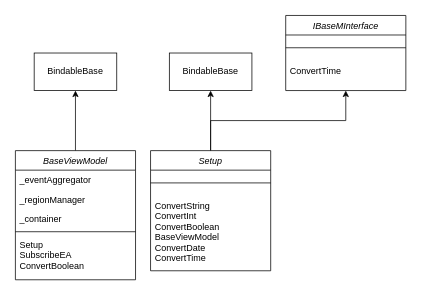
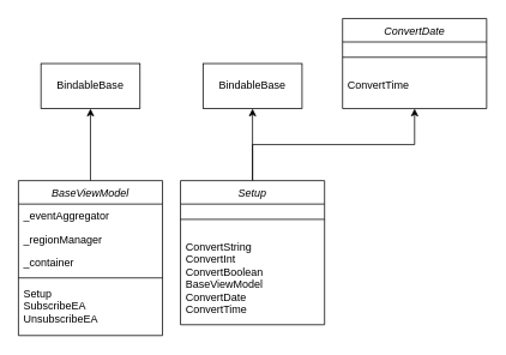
  <mxCell id="0" />
  <mxCell id="1" parent="0" />
  <mxCell id="2" style="edgeStyle=orthogonalEdgeStyle;rounded=0;orthogonalLoop=1;jettySize=auto;html=1;exitX=0.5;exitY=0;exitDx=0;exitDy=0;entryX=0.5;entryY=1;entryDx=0;entryDy=0;" parent="1" source="3" target="9" edge="1"><mxGeometry relative="1" as="geometry" /></mxCell>
  <mxCell id="3" value="BaseViewModel" style="swimlane;fontStyle=2;align=center;verticalAlign=top;childLayout=stackLayout;horizontal=1;startSize=26;horizontalStack=0;resizeParent=1;resizeLast=0;collapsible=1;marginBottom=0;rounded=0;shadow=0;strokeWidth=1;" parent="1" vertex="1"><mxGeometry x="20" y="200" width="160" height="172" as="geometry"><mxRectangle x="230" y="140" width="160" height="26" as="alternateBounds" /></mxGeometry></mxCell>
  <mxCell id="4" value="_eventAggregator" style="text;align=left;verticalAlign=top;spacingLeft=4;spacingRight=4;overflow=hidden;rotatable=0;points=[[0,0.5],[1,0.5]];portConstraint=eastwest;" parent="3" vertex="1"><mxGeometry y="26" width="160" height="26" as="geometry" /></mxCell>
  <mxCell id="5" value="_regionManager" style="text;align=left;verticalAlign=top;spacingLeft=4;spacingRight=4;overflow=hidden;rotatable=0;points=[[0,0.5],[1,0.5]];portConstraint=eastwest;rounded=0;shadow=0;html=0;" parent="3" vertex="1"><mxGeometry y="52" width="160" height="26" as="geometry" /></mxCell>
  <mxCell id="6" value="_container" style="text;align=left;verticalAlign=top;spacingLeft=4;spacingRight=4;overflow=hidden;rotatable=0;points=[[0,0.5],[1,0.5]];portConstraint=eastwest;rounded=0;shadow=0;html=0;" parent="3" vertex="1"><mxGeometry y="78" width="160" height="26" as="geometry" /></mxCell>
  <mxCell id="7" value="" style="line;html=1;strokeWidth=1;align=left;verticalAlign=middle;spacingTop=-1;spacingLeft=3;spacingRight=3;rotatable=0;labelPosition=right;points=[];portConstraint=eastwest;" parent="3" vertex="1"><mxGeometry y="104" width="160" height="8" as="geometry" /></mxCell>
- <mxCell id="8" value="Setup&#10;SubscribeEA&#10;ConvertBoolean" style="text;align=left;verticalAlign=top;spacingLeft=4;spacingRight=4;overflow=hidden;rotatable=0;points=[[0,0.5],[1,0.5]];portConstraint=eastwest;" parent="3" vertex="1"><mxGeometry y="112" width="160" height="60" as="geometry" /></mxCell>
+ <mxCell id="8" value="Setup&#10;SubscribeEA&#10;UnsubscribeEA" style="text;align=left;verticalAlign=top;spacingLeft=4;spacingRight=4;overflow=hidden;rotatable=0;points=[[0,0.5],[1,0.5]];portConstraint=eastwest;" parent="3" vertex="1"><mxGeometry y="112" width="160" height="60" as="geometry" /></mxCell>
  <mxCell id="9" value="BindableBase" style="html=1;whiteSpace=wrap;" parent="1" vertex="1"><mxGeometry x="45" y="70" width="110" height="50" as="geometry" /></mxCell>
  <mxCell id="10" style="rounded=0;orthogonalLoop=1;jettySize=auto;html=1;exitX=0.5;exitY=0;exitDx=0;exitDy=0;entryX=0.5;entryY=1;entryDx=0;entryDy=0;" parent="1" source="12" target="15" edge="1"><mxGeometry relative="1" as="geometry"><mxPoint x="280" y="150" as="targetPoint" /></mxGeometry></mxCell>
  <mxCell id="11" style="edgeStyle=orthogonalEdgeStyle;rounded=0;orthogonalLoop=1;jettySize=auto;html=1;exitX=0.5;exitY=0;exitDx=0;exitDy=0;" parent="1" source="12" edge="1"><mxGeometry relative="1" as="geometry"><mxPoint x="460" y="120" as="targetPoint" /><Array as="points"><mxPoint x="280" y="160" /><mxPoint x="460" y="160" /></Array></mxGeometry></mxCell>
  <mxCell id="12" value="Setup" style="swimlane;fontStyle=2;align=center;verticalAlign=top;childLayout=stackLayout;horizontal=1;startSize=26;horizontalStack=0;resizeParent=1;resizeLast=0;collapsible=1;marginBottom=0;rounded=0;shadow=0;strokeWidth=1;" parent="1" vertex="1"><mxGeometry x="200" y="200" width="160" height="160" as="geometry"><mxRectangle x="230" y="140" width="160" height="26" as="alternateBounds" /></mxGeometry></mxCell>
  <mxCell id="13" value="" style="line;html=1;strokeWidth=1;align=left;verticalAlign=middle;spacingTop=-1;spacingLeft=3;spacingRight=3;rotatable=0;labelPosition=right;points=[];portConstraint=eastwest;" parent="12" vertex="1"><mxGeometry y="26" width="160" height="34" as="geometry" /></mxCell>
  <mxCell id="14" value="ConvertString&#10;ConvertInt&#10;ConvertBoolean&#10;BaseViewModel&#10;ConvertDate&#10;ConvertTime&#10;" style="text;align=left;verticalAlign=top;spacingLeft=4;spacingRight=4;overflow=hidden;rotatable=0;points=[[0,0.5],[1,0.5]];portConstraint=eastwest;" parent="12" vertex="1"><mxGeometry y="60" width="160" height="90" as="geometry" /></mxCell>
  <mxCell id="15" value="BindableBase" style="html=1;whiteSpace=wrap;" parent="1" vertex="1"><mxGeometry x="225" y="70" width="110" height="50" as="geometry" /></mxCell>
- <mxCell id="16" value="IBaseMInterface" style="swimlane;fontStyle=2;align=center;verticalAlign=top;childLayout=stackLayout;horizontal=1;startSize=26;horizontalStack=0;resizeParent=1;resizeLast=0;collapsible=1;marginBottom=0;rounded=0;shadow=0;strokeWidth=1;" parent="1" vertex="1"><mxGeometry x="380" y="20" width="160" height="100" as="geometry"><mxRectangle x="230" y="140" width="160" height="26" as="alternateBounds" /></mxGeometry></mxCell>
+ <mxCell id="16" value="ConvertDate" style="swimlane;fontStyle=2;align=center;verticalAlign=top;childLayout=stackLayout;horizontal=1;startSize=26;horizontalStack=0;resizeParent=1;resizeLast=0;collapsible=1;marginBottom=0;rounded=0;shadow=0;strokeWidth=1;" parent="1" vertex="1"><mxGeometry x="380" y="20" width="160" height="100" as="geometry"><mxRectangle x="230" y="140" width="160" height="26" as="alternateBounds" /></mxGeometry></mxCell>
  <mxCell id="17" value="" style="line;html=1;strokeWidth=1;align=left;verticalAlign=middle;spacingTop=-1;spacingLeft=3;spacingRight=3;rotatable=0;labelPosition=right;points=[];portConstraint=eastwest;" parent="16" vertex="1"><mxGeometry y="26" width="160" height="34" as="geometry" /></mxCell>
  <mxCell id="18" value="ConvertTime" style="text;align=left;verticalAlign=top;spacingLeft=4;spacingRight=4;overflow=hidden;rotatable=0;points=[[0,0.5],[1,0.5]];portConstraint=eastwest;" parent="16" vertex="1"><mxGeometry y="60" width="160" height="30" as="geometry" /></mxCell>
